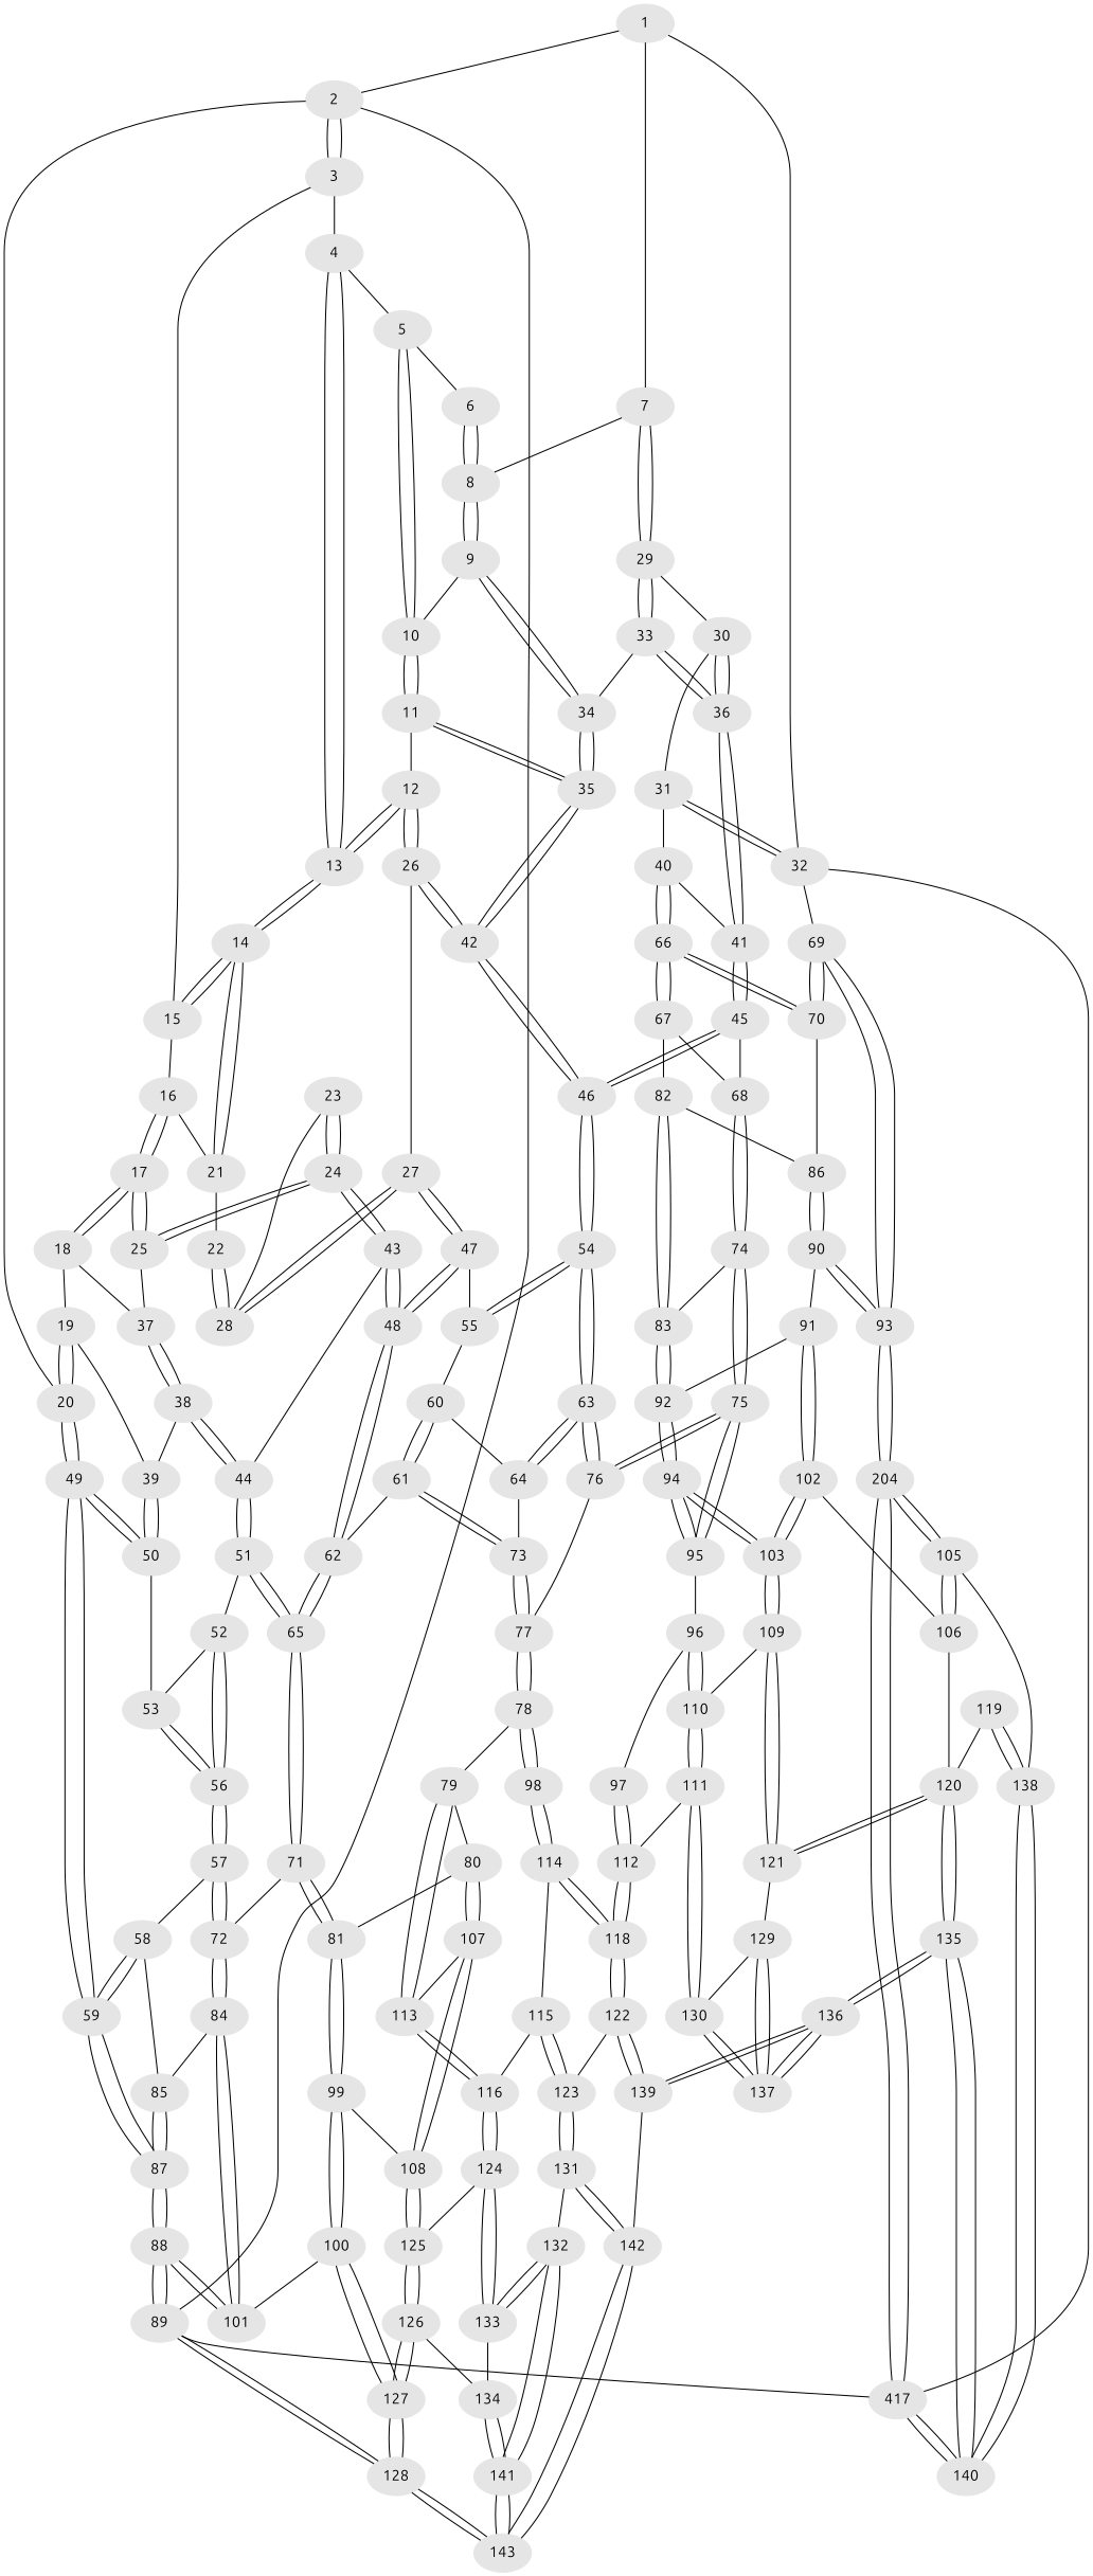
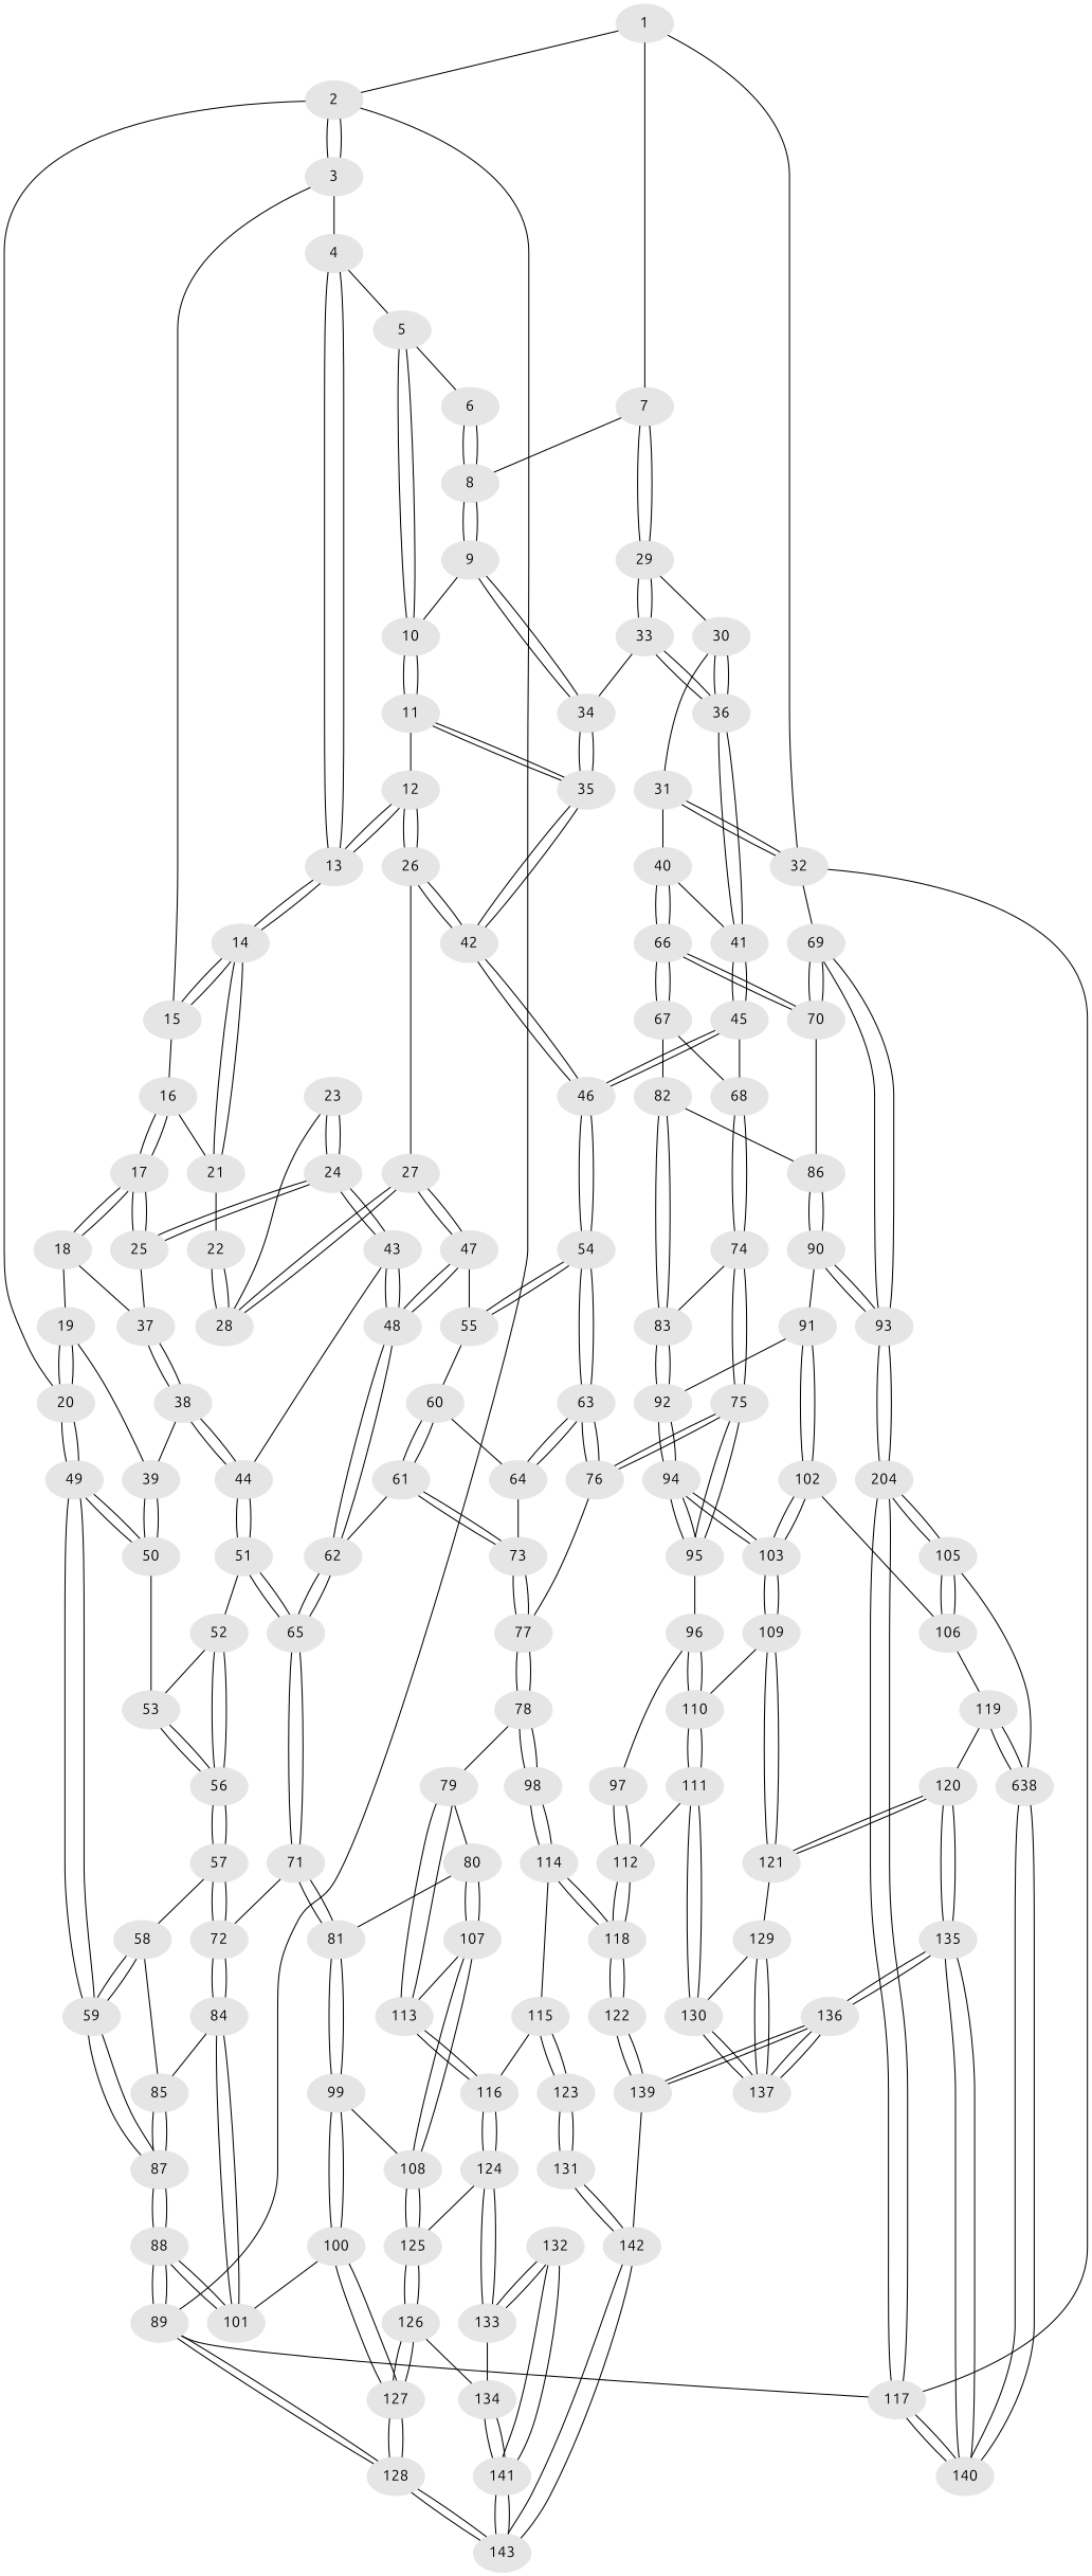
  graph {
    fontname=Ubuntu
    node [color=gray90 fontname=Ubuntu style=filled]
    edge [fontname=Ubuntu]
    1
    2
    7
    32
    3
    20
    89
    8
    29
    69
-   117 [label=417]
+   117
    4
    15
    49
    128
    5
    13
    16
    6
    10
    14
    11
    9
    30
    33
    34
    35
    12
    26
    42
    27
    21
    22
    17
    18
    25
    19
    37
    39
    38
    50
    59
    28
    23
    24
    43
    44
    48
    47
    46
    55
    31
    36
    40
    41
    66
    70
    93
    140
    45
    51
    53
    67
    68
    54
    62
    52
    65
    74
    63
    60
    87
    56
    71
    57
    64
    76
    61
    58
    72
    85
    84
    88
    73
    77
    81
    82
    86
    83
    75
    n91 [label=204]
    90
    99
    101
    78
    95
    92
    96
    79
    98
    80
    113
    114
    107
    116
    108
    100
    94
    91
    143
    102
    103
    106
    105
    109
    97
    110
    112
    111
    118
    115
    127
    125
    119
    121
-   138
+   138 [label=638]
    120
    126
    129
    130
    137
    122
    124
    123
    131
    133
    139
    135
    136
    142
    132
    134
    141
    1 -- 2
    1 -- 7
    1 -- 32
    2 -- 3
    2 -- 3
    2 -- 20
    2 -- 89
    7 -- 8
    7 -- 29
    7 -- 29
    32 -- 69
    32 -- 117
    3 -- 4
    3 -- 15
    20 -- 49
    20 -- 49
    89 -- 117
    89 -- 128
    89 -- 128
    8 -- 9
    8 -- 9
    29 -- 30
    29 -- 33
    29 -- 33
    69 -- 70
    69 -- 70
    69 -- 93
    69 -- 93
    117 -- 140
    117 -- 140
    4 -- 5
    4 -- 13
    4 -- 13
    15 -- 16
    49 -- 50
    49 -- 50
    49 -- 59
    49 -- 59
    128 -- 143
    128 -- 143
    5 -- 6
    5 -- 10
    5 -- 10
    13 -- 14
    13 -- 14
    16 -- 21
    16 -- 17
    16 -- 17
    6 -- 8
    6 -- 8
    10 -- 11
    10 -- 11
    14 -- 15
    14 -- 15
    14 -- 21
    14 -- 21
    11 -- 35
    11 -- 35
    11 -- 12
    9 -- 10
    9 -- 34
    9 -- 34
    30 -- 31
    30 -- 36
    30 -- 36
    33 -- 34
    33 -- 36
    33 -- 36
    34 -- 35
    34 -- 35
    35 -- 42
    35 -- 42
    12 -- 13
    12 -- 13
    12 -- 26
    12 -- 26
    26 -- 42
    26 -- 42
    26 -- 27
    42 -- 46
    42 -- 46
    27 -- 28
    27 -- 28
    27 -- 47
    27 -- 47
    21 -- 22
    22 -- 28
    22 -- 28
    17 -- 18
    17 -- 18
    17 -- 25
    17 -- 25
    18 -- 19
    18 -- 37
    25 -- 37
    19 -- 20
    19 -- 20
    19 -- 39
    37 -- 38
    37 -- 38
    39 -- 50
    39 -- 50
    38 -- 39
    38 -- 44
    38 -- 44
    50 -- 53
    59 -- 87
    59 -- 87
    23 -- 28
    23 -- 24
    23 -- 24
    24 -- 25
    24 -- 25
    24 -- 43
    24 -- 43
    43 -- 44
    43 -- 48
    43 -- 48
    44 -- 51
    44 -- 51
    48 -- 62
    48 -- 62
    47 -- 48
    47 -- 48
    47 -- 55
    46 -- 54
    46 -- 54
    55 -- 60
    31 -- 32
    31 -- 32
    31 -- 40
    36 -- 41
    36 -- 41
    40 -- 41
    40 -- 66
    40 -- 66
    41 -- 45
    41 -- 45
    66 -- 70
    66 -- 70
    66 -- 67
    66 -- 67
    70 -- 86
    93 -- n91
    93 -- n91
    45 -- 46
    45 -- 46
    45 -- 68
    51 -- 52
    51 -- 65
    51 -- 65
    53 -- 56
    53 -- 56
    67 -- 68
    67 -- 82
    68 -- 74
    68 -- 74
    54 -- 55
    54 -- 55
    54 -- 63
    54 -- 63
    62 -- 65
    62 -- 65
    52 -- 53
    52 -- 56
    52 -- 56
    65 -- 71
    65 -- 71
    74 -- 83
    74 -- 75
    74 -- 75
    63 -- 64
    63 -- 64
    63 -- 76
    63 -- 76
    60 -- 64
    60 -- 61
    60 -- 61
    87 -- 88
    87 -- 88
    56 -- 57
    56 -- 57
    71 -- 72
    71 -- 81
    71 -- 81
    57 -- 58
    57 -- 72
    57 -- 72
    64 -- 73
    76 -- 77
    61 -- 62
    61 -- 73
    61 -- 73
    58 -- 59
    58 -- 59
    58 -- 85
    72 -- 84
    72 -- 84
    85 -- 87
    85 -- 87
    84 -- 85
    84 -- 101
    84 -- 101
    88 -- 89
    88 -- 89
    88 -- 101
    88 -- 101
    73 -- 77
    73 -- 77
    77 -- 78
    77 -- 78
    81 -- 99
    81 -- 99
    82 -- 86
    82 -- 83
    82 -- 83
    86 -- 90
    86 -- 90
    83 -- 92
    83 -- 92
    75 -- 76
    75 -- 76
    75 -- 95
    75 -- 95
    n91 -- 117
    n91 -- 117
    n91 -- 105
    n91 -- 105
    90 -- 93
    90 -- 93
    90 -- 91
    99 -- 108
    99 -- 100
    99 -- 100
    78 -- 79
    78 -- 98
    78 -- 98
    95 -- 96
    92 -- 94
    92 -- 94
    96 -- 97
    96 -- 110
    96 -- 110
    79 -- 80
    79 -- 113
    79 -- 113
    98 -- 114
    98 -- 114
    80 -- 81
    80 -- 107
    80 -- 107
    113 -- 116
    113 -- 116
    114 -- 118
    114 -- 118
    114 -- 115
    107 -- 113
    107 -- 108
    107 -- 108
    116 -- 124
    116 -- 124
    108 -- 125
    108 -- 125
    100 -- 101
    100 -- 127
    100 -- 127
    94 -- 95
    94 -- 95
    94 -- 103
    94 -- 103
    91 -- 92
    91 -- 102
    91 -- 102
    102 -- 103
    102 -- 103
    102 -- 106
    103 -- 109
    103 -- 109
-   106 -- 120
+   106 -- 119
    105 -- 106
    105 -- 106
    105 -- 138
    109 -- 110
    109 -- 121
    109 -- 121
    97 -- 112
    97 -- 112
    110 -- 111
    110 -- 111
    112 -- 118
    112 -- 118
    111 -- 112
    111 -- 130
    111 -- 130
    118 -- 122
    118 -- 122
    115 -- 116
    115 -- 123
    115 -- 123
    127 -- 128
    127 -- 128
    125 -- 126
    125 -- 126
    119 -- 138
    119 -- 138
    119 -- 120
    121 -- 129
    138 -- 140
    138 -- 140
    120 -- 121
    120 -- 121
    120 -- 135
    120 -- 135
    126 -- 127
    126 -- 127
    126 -- 134
    129 -- 130
    129 -- 137
    129 -- 137
    130 -- 137
    130 -- 137
-   122 -- 123
    122 -- 139
    122 -- 139
    124 -- 125
    124 -- 133
    124 -- 133
    123 -- 131
    123 -- 131
    131 -- 142
    131 -- 142
-   131 -- 132
    133 -- 134
    139 -- 142
    135 -- 140
    135 -- 140
    135 -- 136
    135 -- 136
    136 -- 137
    136 -- 137
    136 -- 139
    136 -- 139
    142 -- 143
    142 -- 143
    132 -- 133
    132 -- 133
    132 -- 141
    132 -- 141
    134 -- 141
    134 -- 141
    141 -- 143
    141 -- 143
  }
